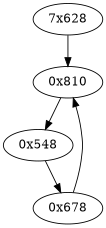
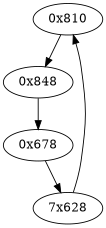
  strict digraph {
    "edge"="{}"
    file="/Users/mark/Documents/deobfus-2019-ccs/ALL-CFG/simple-hash-functions/djbhash/1576_recovered.dot"
    "graph"="{u'file': u'/Users/mark/Documents/deobfus-2019-ccs/ALL-CFG/simple-hash-functions/djbhash/1576_recovered.dot'}"
    "node"="{u'opcode': u''}"
    "0x810" [opcode="[u'ldr', u'str', u'str', u'str', u'ldr', u'ldr', u'ldr', u'ldr', u'cmp', u'mov', u'b']"]
-   "0x848" [opcode="[u'ldr', u'cmp', u'ldr', u'sub', u'pop']" label="0x548"]
+   "0x848" [opcode="[u'ldr', u'cmp', u'ldr', u'sub', u'pop']"]
    "0x678" [opcode="[u'ldr', u'ldr', u'add', u'sub', u'sub', u'mul', u'mov', u'eor', u'and', u'ldr', u'mov', u'cmp', u'mov', u'cmp', u'mov', u'mov', u'cmp', u'mov', u'mov', u'teq', u'mov']"]
    n4 [label="7x628" opcode="[u'push', u'add', u'sub', u'ldr', u'ldr', u'str', u'mov', u'mov', u'mvn', u'orr', u'str', u'b']"]
    "0x810" -> "0x848"
    "0x848" -> "0x678"
-   "0x678" -> "0x810"
+   "0x678" -> n4
    n4 -> "0x810"
  }
